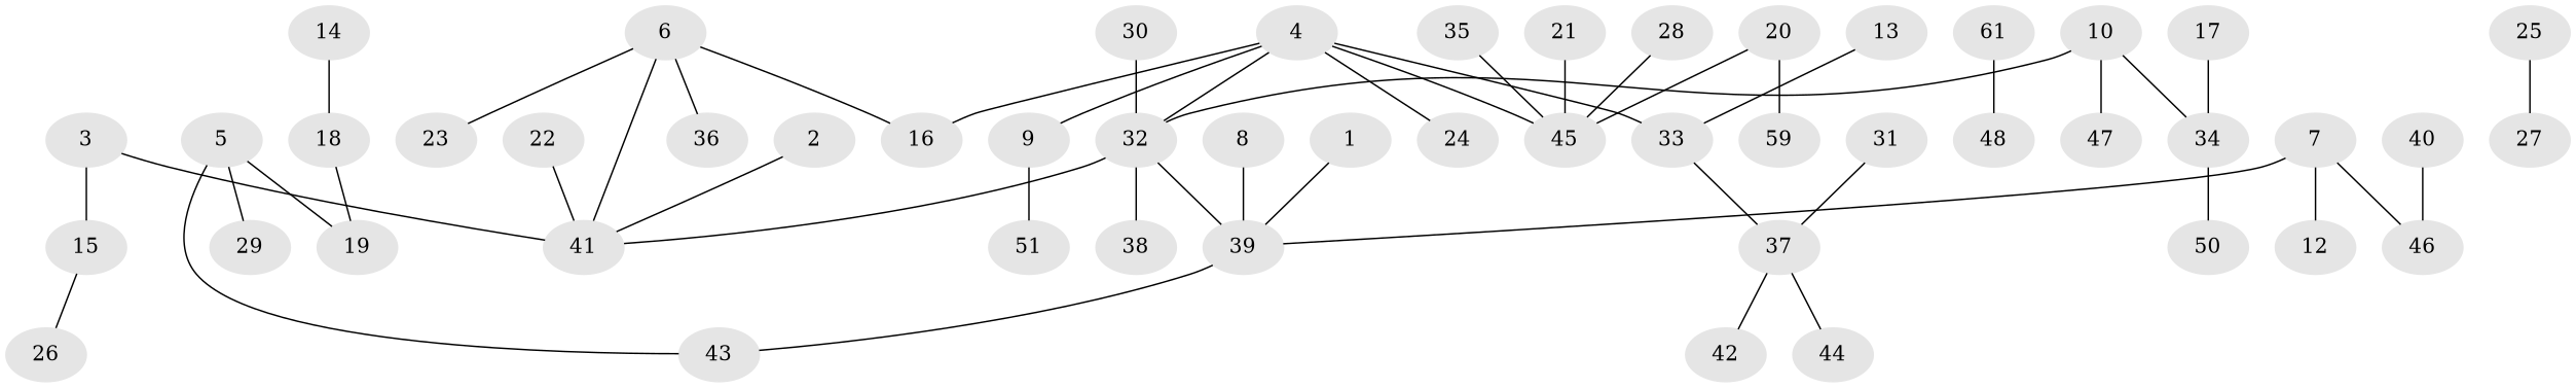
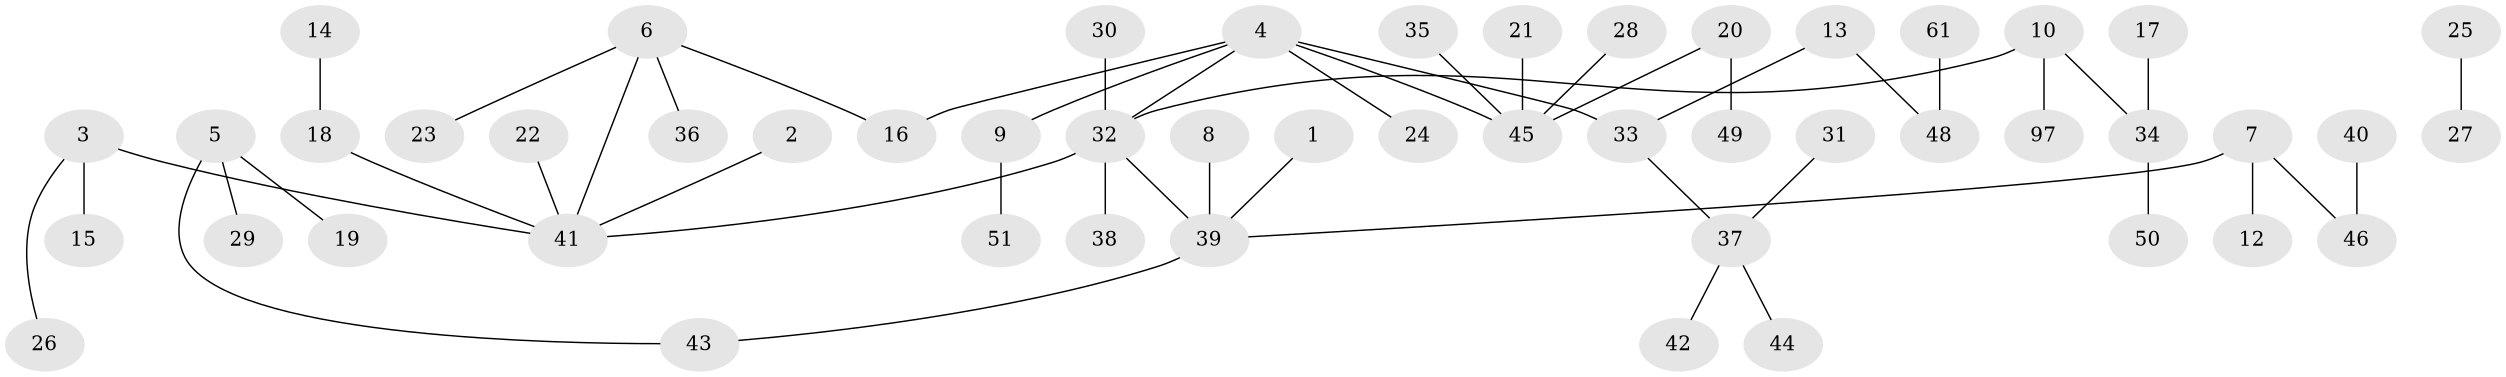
  graph {
    node [color=gray90 style=filled]
    edge [weight=1.0]
    1
    39
    43
    2
    41
    3
    15
    26
    4
    9
    16
    24
    32
    33
    45
    51
    38
    37
    5
    19
    29
    6
    23
    36
    7
    12
    46
    8
    10
    34
-   47
+   47 [label=97]
    50
    n33 [label=61]
    48
    13
    14
    18
    17
    20
-   49 [label=59]
+   49
    21
    22
    25
    27
    28
    30
    31
    42
    44
    35
    40
    1 -- 39
    39 -- 43
    2 -- 41
    3 -- 41
    3 -- 15
-   15 -- 26
+   3 -- 26
    4 -- 9
    4 -- 16
    4 -- 24
    4 -- 32
    4 -- 33
    4 -- 45
    9 -- 51
    32 -- 39
    32 -- 41
    32 -- 38
    33 -- 37
    37 -- 42
    37 -- 44
    5 -- 43
    5 -- 19
    5 -- 29
    6 -- 41
    6 -- 16
    6 -- 23
    6 -- 36
    7 -- 39
    7 -- 12
    7 -- 46
    8 -- 39
    10 -- 32
    10 -- 34
    10 -- 47
    34 -- 50
    n33 -- 48
    13 -- 33
+   13 -- 48
    14 -- 18
-   18 -- 19
+   18 -- 41
    17 -- 34
    20 -- 45
    20 -- 49
    21 -- 45
    22 -- 41
    25 -- 27
    28 -- 45
    30 -- 32
    31 -- 37
    35 -- 45
    40 -- 46
  }
